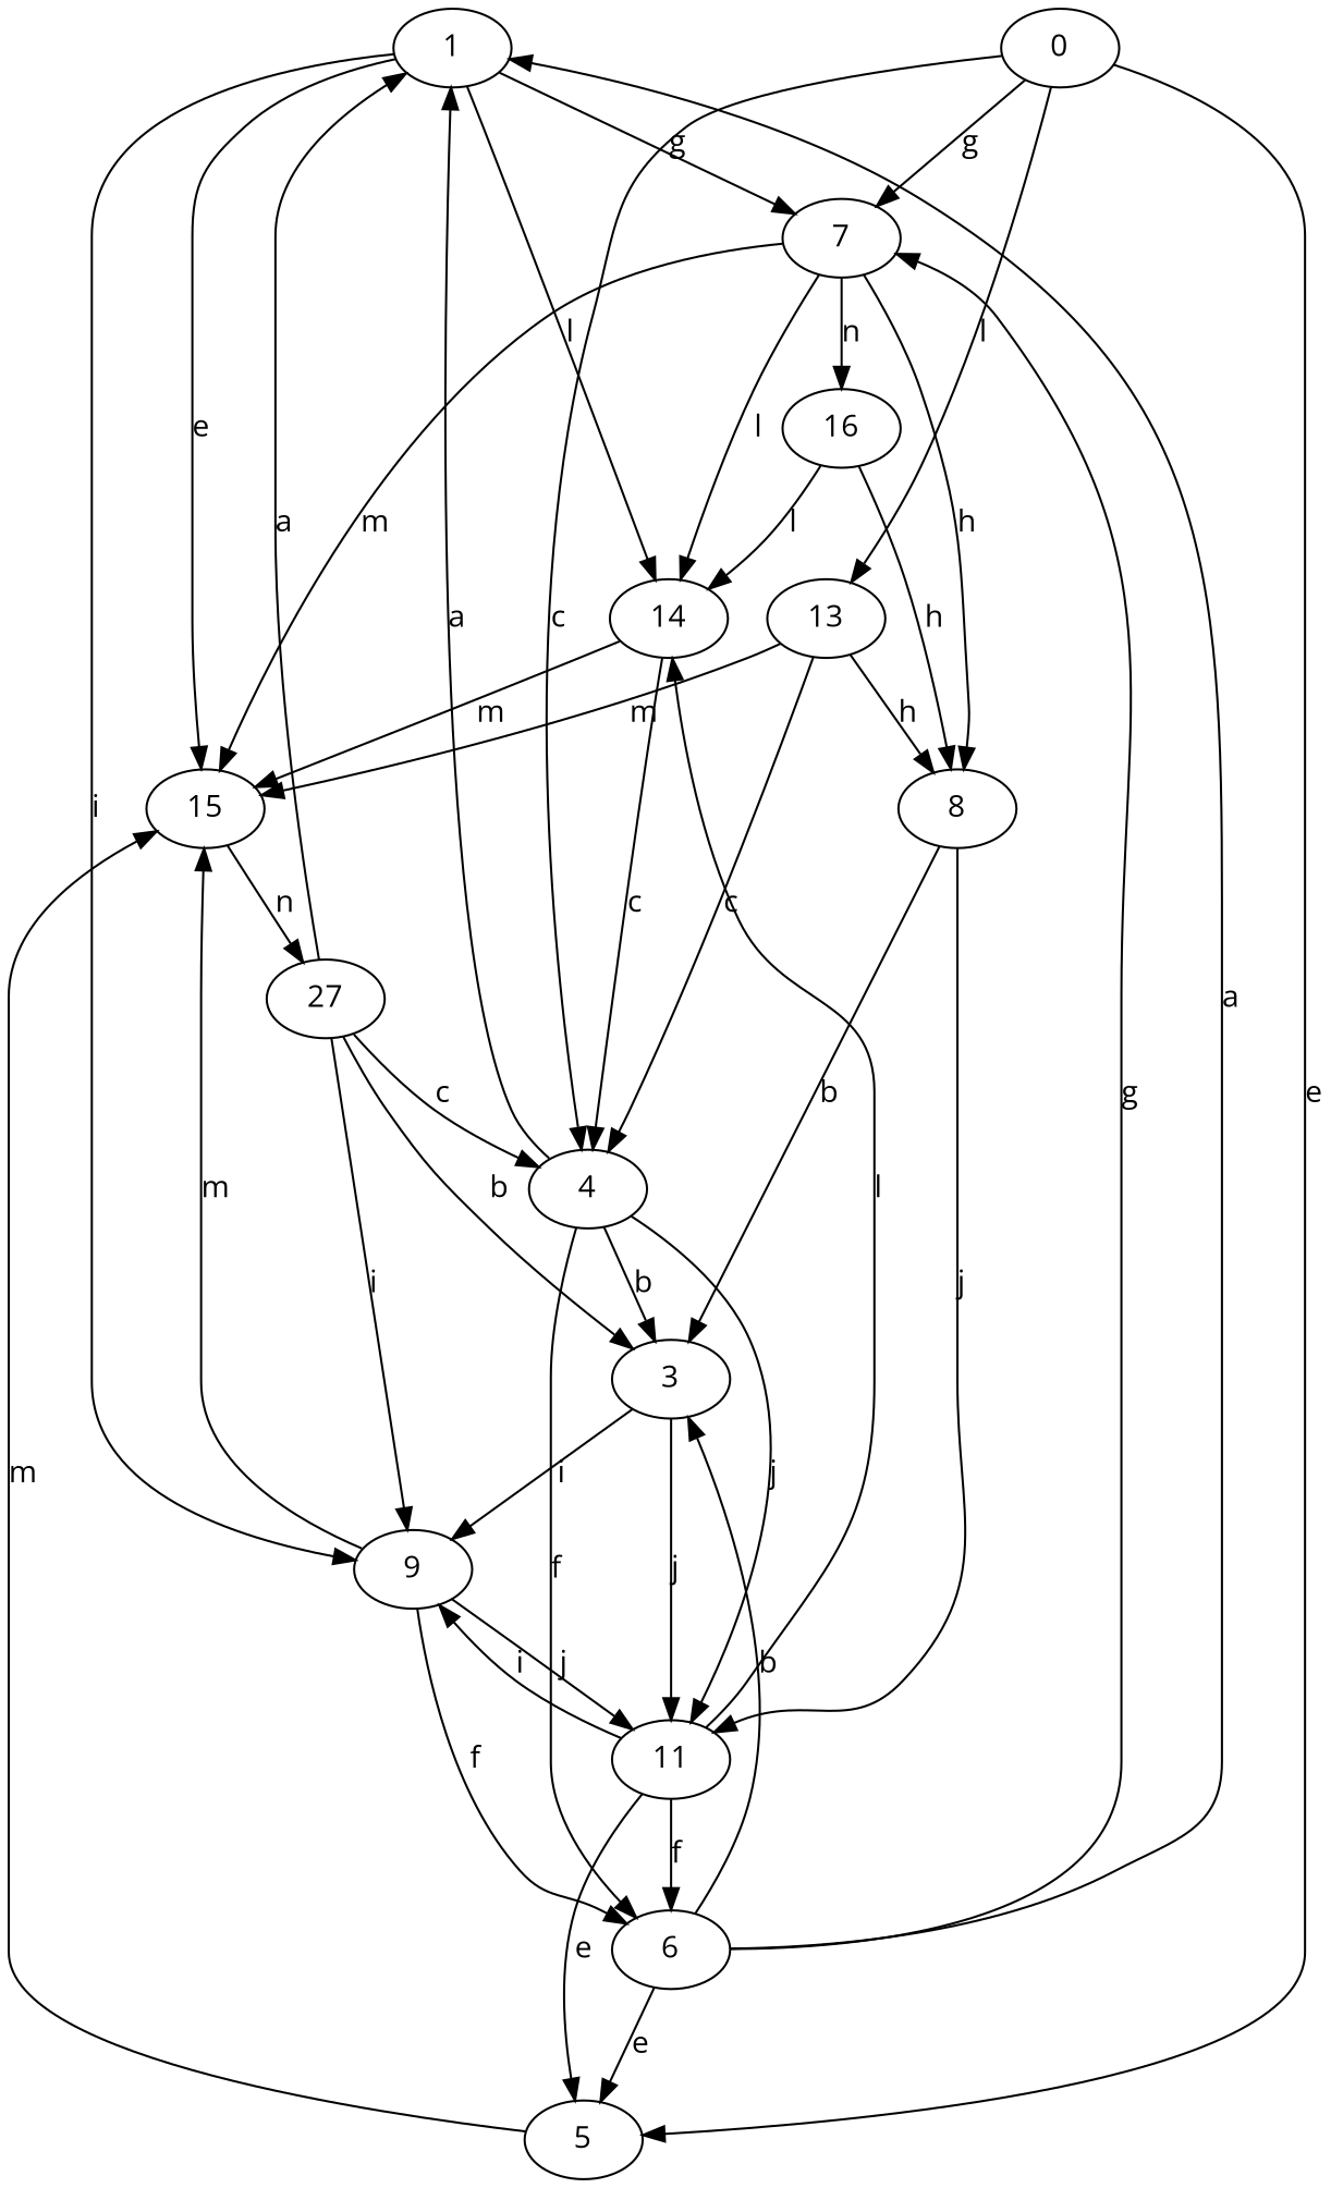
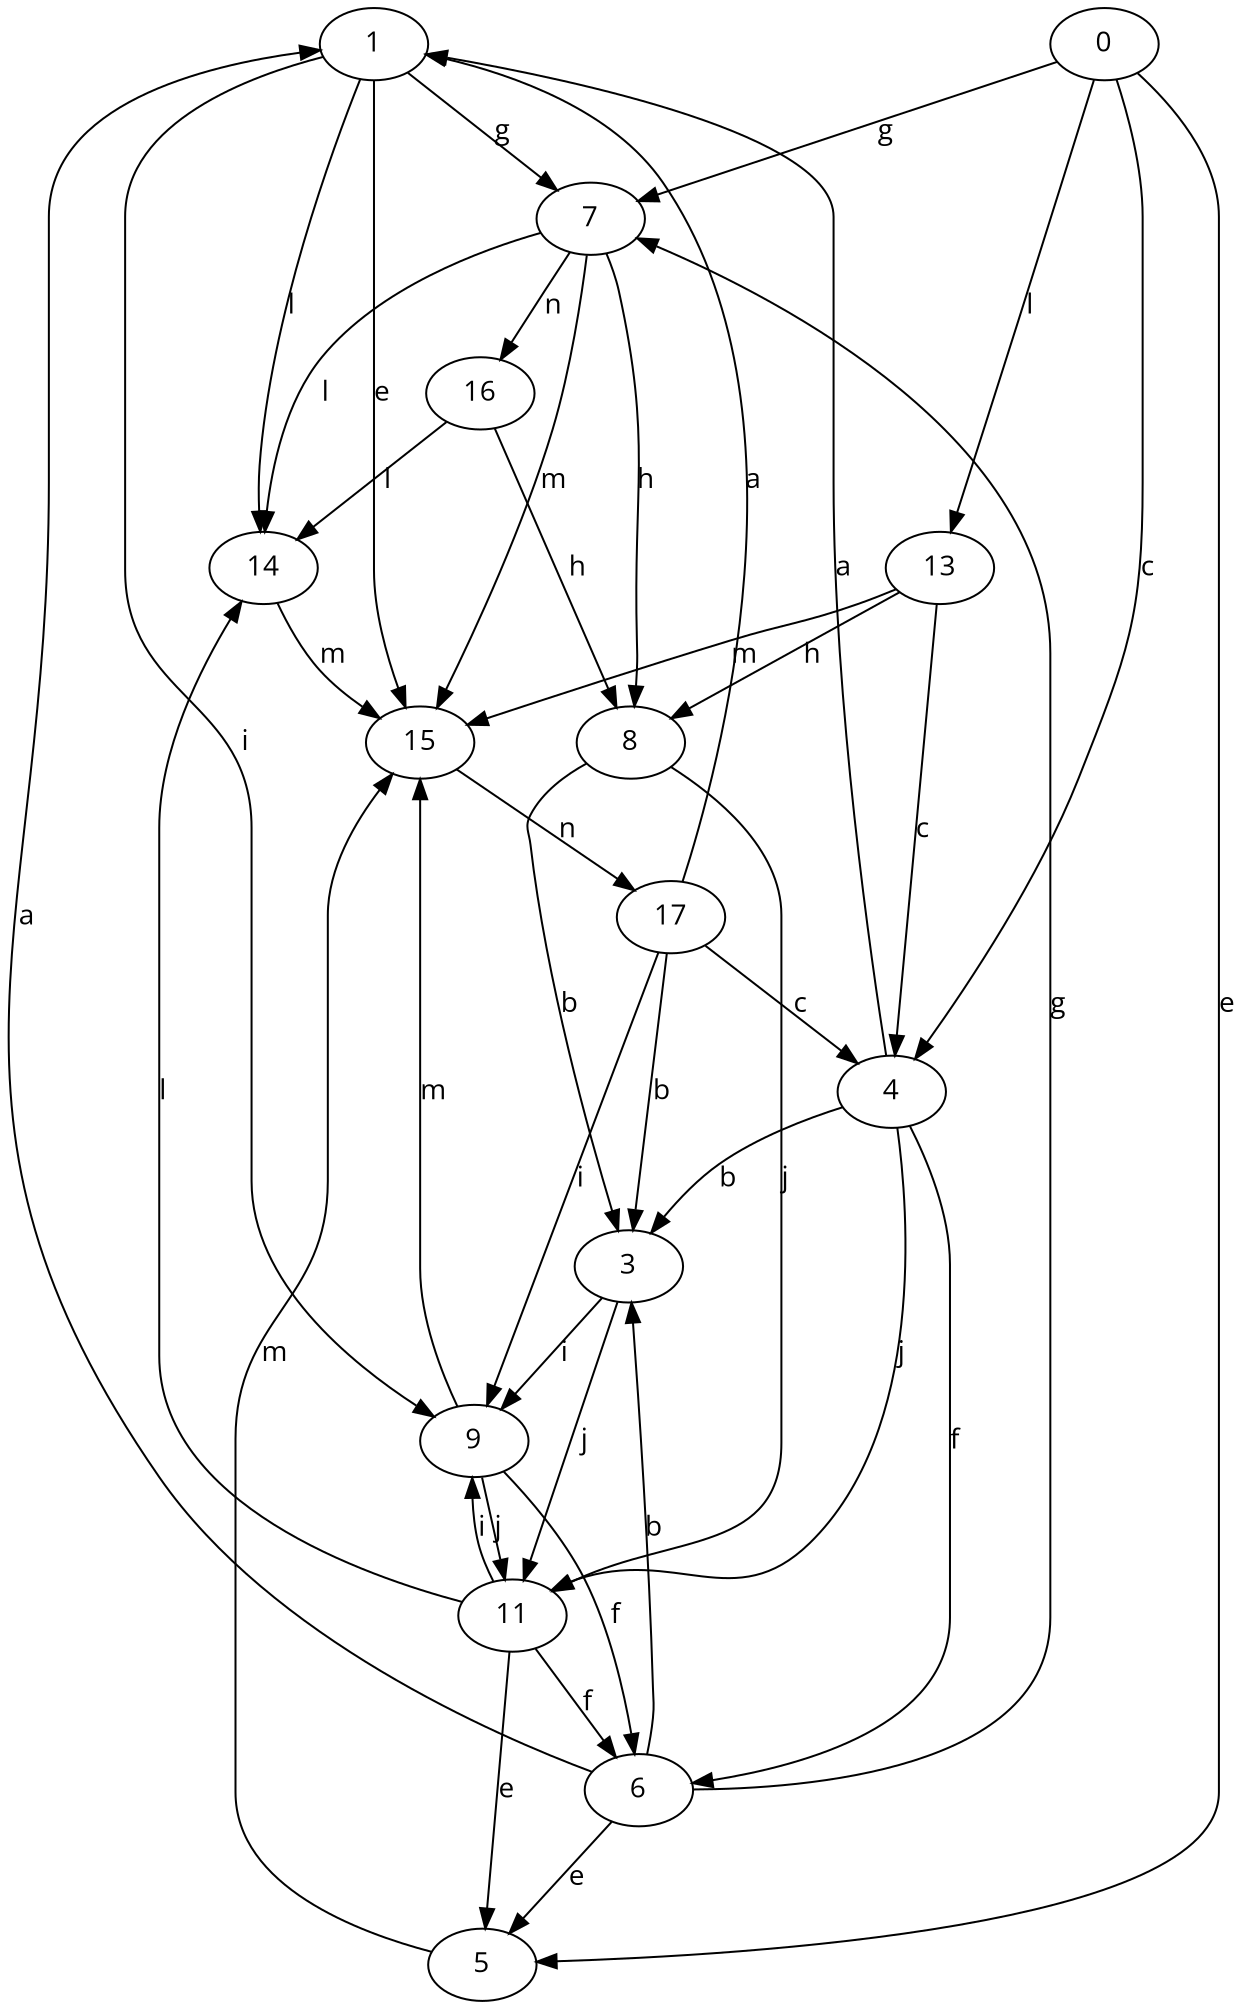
  strict digraph {
    fontname="Open Sans"
    node [fontname="Open Sans"]
    edge [fontname="Open Sans"]
    1
    7
    9
    14
    15
    5
    8
    16
    11
    6
    4
    3
-   17 [label=27]
+   17
    0
    13
    1 -> 7 [label=g]
    1 -> 9 [label=i]
    1 -> 14 [label=l]
    1 -> 15 [label=e]
    7 -> 14 [label=l]
    7 -> 15 [label=m]
    7 -> 8 [label=h]
    7 -> 16 [label=n]
    9 -> 15 [label=m]
    9 -> 11 [label=j]
    9 -> 6 [label=f]
    14 -> 15 [label=m]
-   14 -> 4 [label=c]
    15 -> 17 [label=n]
    5 -> 15 [label=m]
    8 -> 11 [label=j]
    8 -> 3 [label=b]
    16 -> 14 [label=l]
    16 -> 8 [label=h]
    11 -> 9 [label=i]
    11 -> 14 [label=l]
    11 -> 5 [label=e]
    11 -> 6 [label=f]
    6 -> 1 [label=a]
    6 -> 7 [label=g]
    6 -> 5 [label=e]
    6 -> 3 [label=b]
    4 -> 1 [label=a]
    4 -> 11 [label=j]
    4 -> 6 [label=f]
    4 -> 3 [label=b]
    3 -> 9 [label=i]
    3 -> 11 [label=j]
    17 -> 1 [label=a]
    17 -> 9 [label=i]
    17 -> 4 [label=c]
    17 -> 3 [label=b]
    0 -> 7 [label=g]
    0 -> 5 [label=e]
    0 -> 4 [label=c]
    0 -> 13 [label=l]
    13 -> 15 [label=m]
    13 -> 8 [label=h]
    13 -> 4 [label=c]
  }
